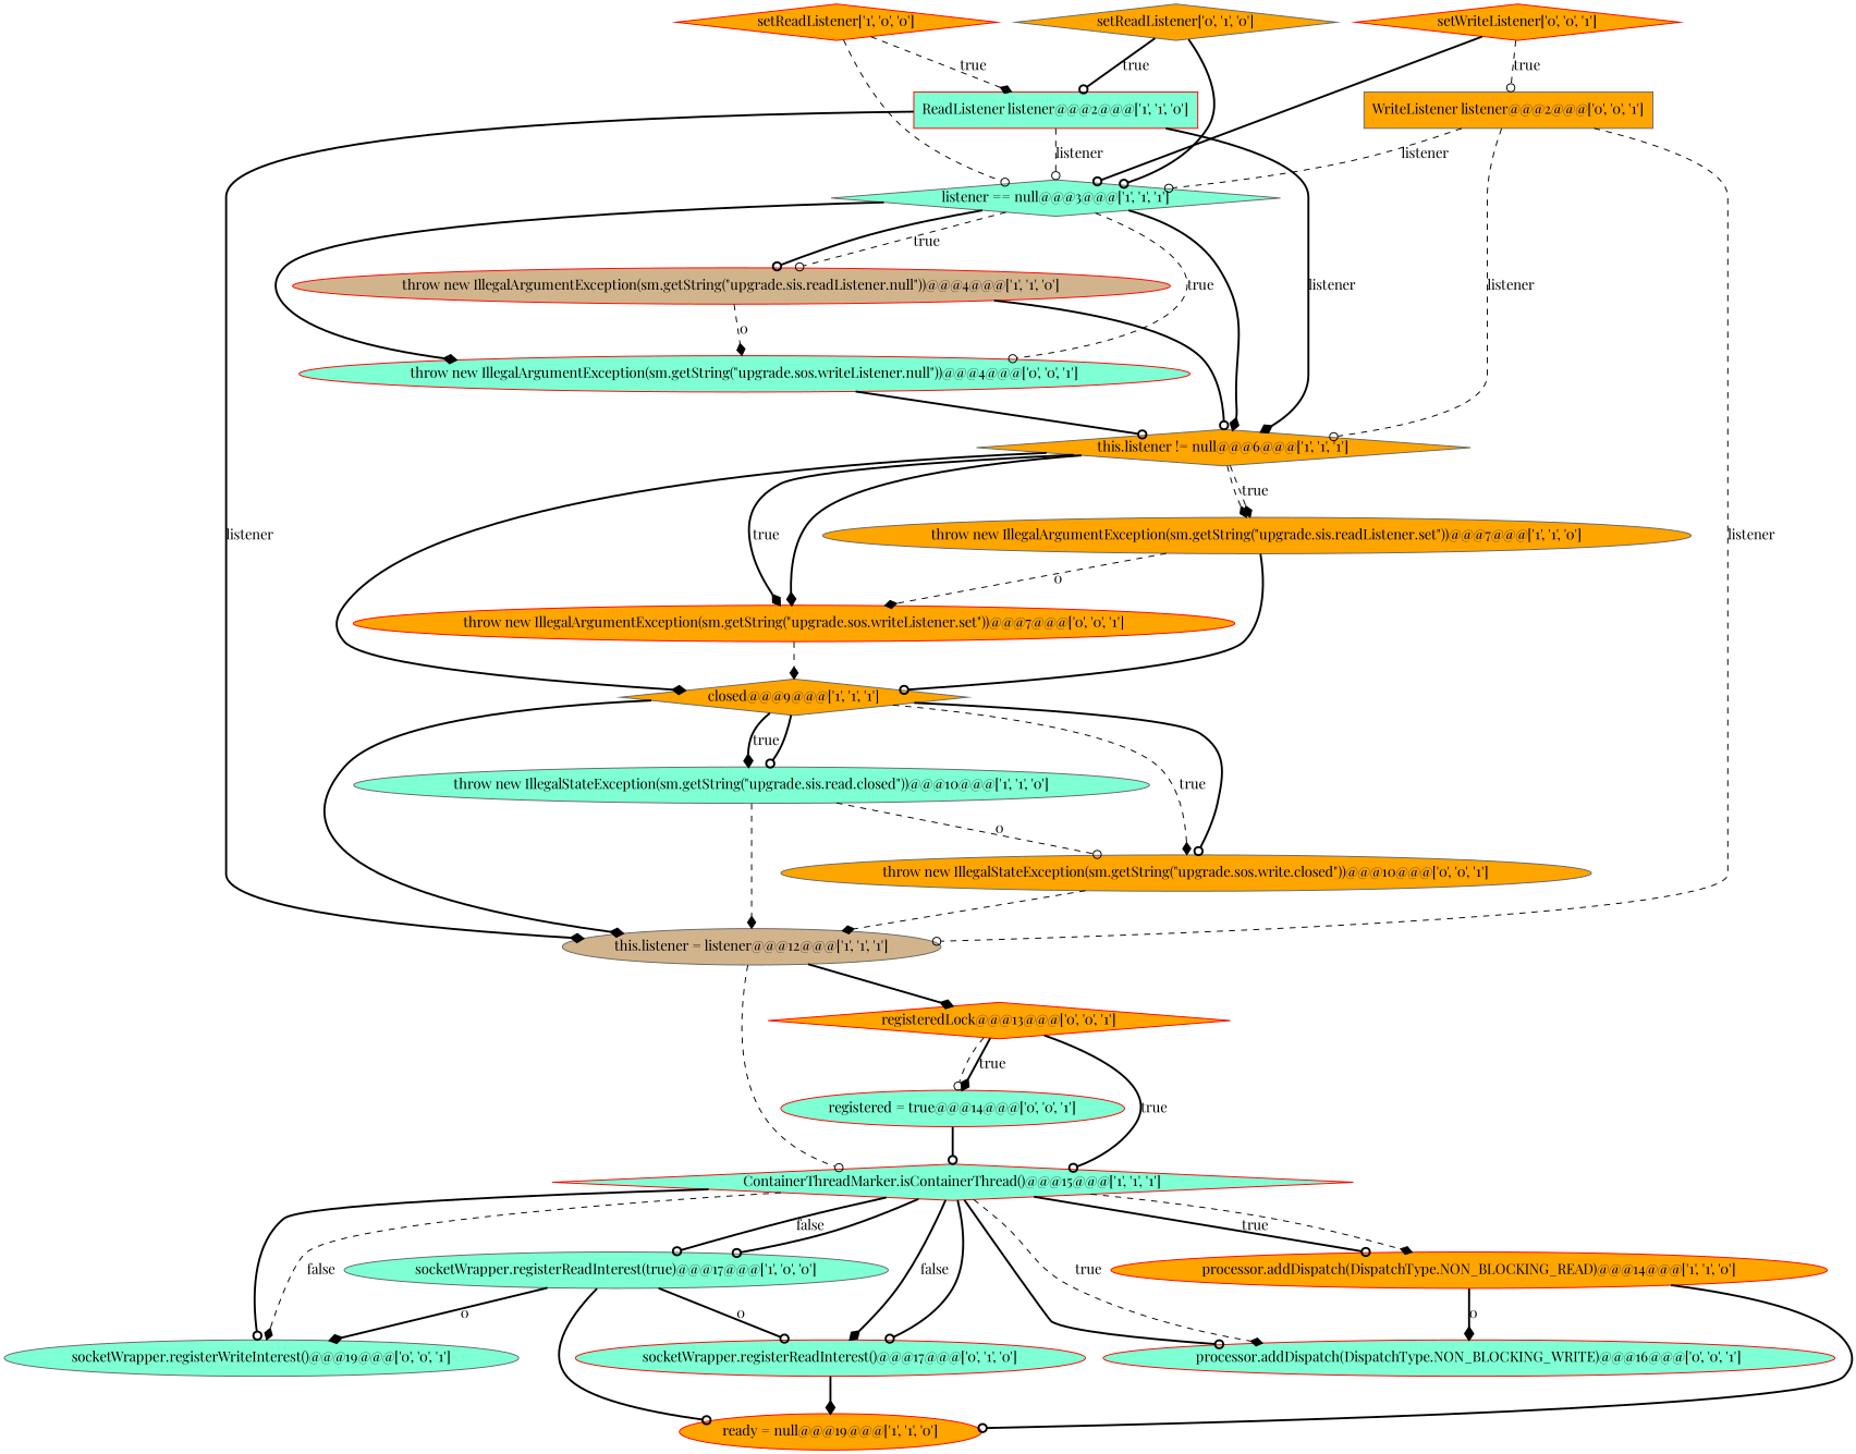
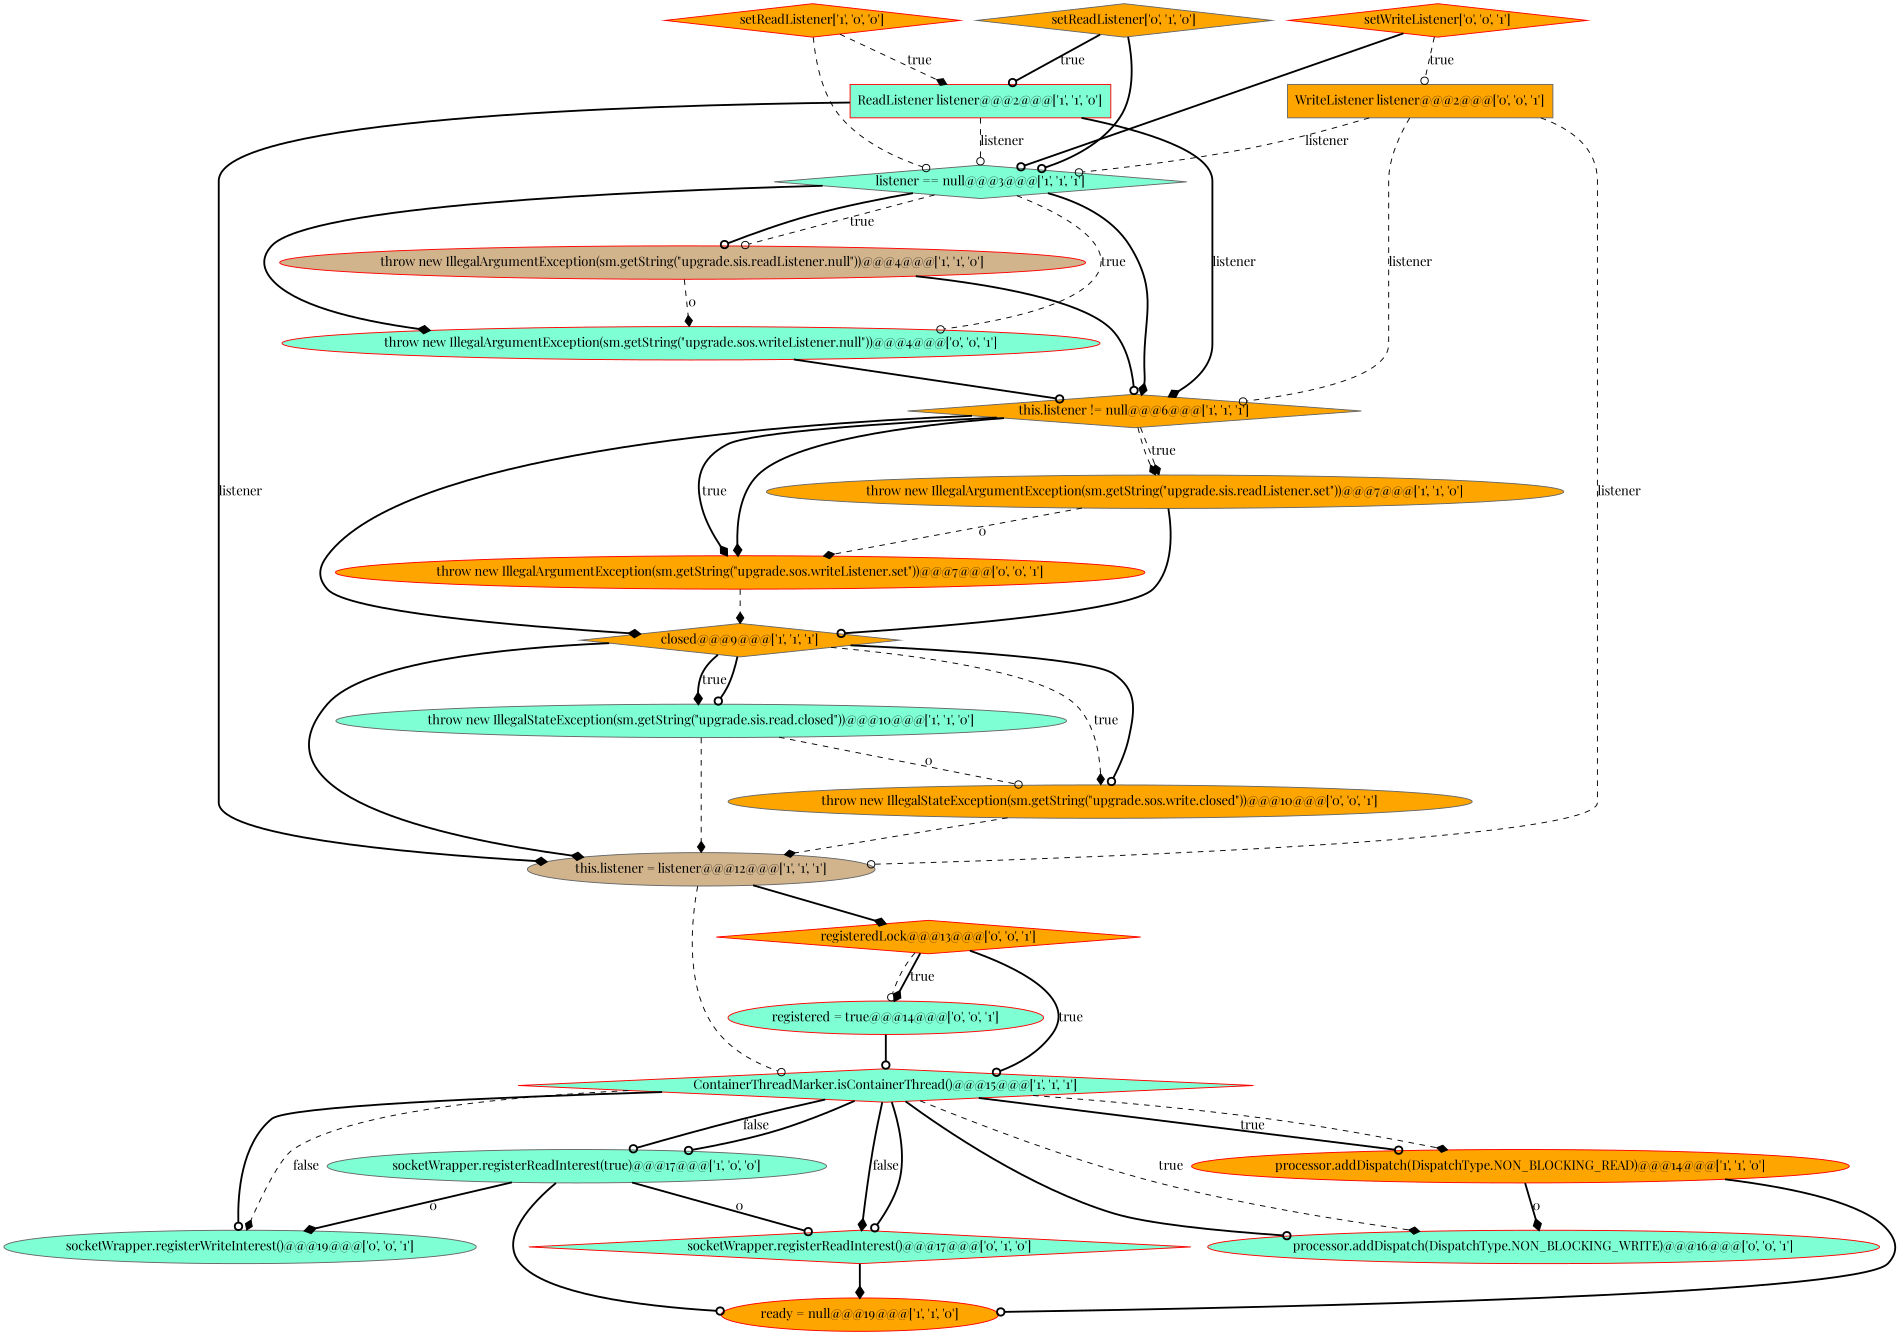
  digraph {
    fontname="Playfair Display"
    node [color=red fillcolor=orange fontname="Playfair Display" shape=ellipse style=filled]
    edge [arrowhead=odot fontname="Playfair Display" style=bold]
    n1 [color=gray40 label="throw new IllegalStateException(sm.getString(\"upgrade.sos.write.closed\"))@@@10@@@['0', '0', '1']"]
    n2 [color=gray40 fillcolor=tan label="this.listener = listener@@@12@@@['1', '1', '1']"]
    n3 [fillcolor=aquamarine label="ContainerThreadMarker.isContainerThread()@@@15@@@['1', '1', '1']" shape=diamond]
    n4 [label="registeredLock@@@13@@@['0', '0', '1']" shape=diamond]
    n5 [color=gray40 label="this.listener != null@@@6@@@['1', '1', '1']" shape=diamond]
    n6 [color=gray40 label="throw new IllegalArgumentException(sm.getString(\"upgrade.sis.readListener.set\"))@@@7@@@['1', '1', '0']"]
    n7 [color=gray40 label="closed@@@9@@@['1', '1', '1']" shape=diamond]
    n8 [label="throw new IllegalArgumentException(sm.getString(\"upgrade.sos.writeListener.set\"))@@@7@@@['0', '0', '1']"]
    n9 [color=gray40 fillcolor=aquamarine label="throw new IllegalStateException(sm.getString(\"upgrade.sis.read.closed\"))@@@10@@@['1', '1', '0']"]
    n10 [label="setReadListener['1', '0', '0']" shape=diamond]
    n11 [fillcolor=aquamarine label="ReadListener listener@@@2@@@['1', '1', '0']" shape=box]
    n12 [color=gray40 fillcolor=aquamarine label="listener == null@@@3@@@['1', '1', '1']" shape=diamond]
    n13 [fillcolor=tan label="throw new IllegalArgumentException(sm.getString(\"upgrade.sis.readListener.null\"))@@@4@@@['1', '1', '0']"]
    n14 [fillcolor=aquamarine label="throw new IllegalArgumentException(sm.getString(\"upgrade.sos.writeListener.null\"))@@@4@@@['0', '0', '1']"]
    n15 [label="setWriteListener['0', '0', '1']" shape=diamond]
    n16 [color=gray40 label="WriteListener listener@@@2@@@['0', '0', '1']" shape=box]
    n17 [color=gray40 fillcolor=aquamarine label="socketWrapper.registerReadInterest(true)@@@17@@@['1', '0', '0']"]
    n18 [fillcolor=aquamarine label="processor.addDispatch(DispatchType.NON_BLOCKING_WRITE)@@@16@@@['0', '0', '1']"]
    n19 [label="processor.addDispatch(DispatchType.NON_BLOCKING_READ)@@@14@@@['1', '1', '0']"]
    n20 [color=gray40 fillcolor=aquamarine label="socketWrapper.registerWriteInterest()@@@19@@@['0', '0', '1']"]
-   n21 [fillcolor=aquamarine label="socketWrapper.registerReadInterest()@@@17@@@['0', '1', '0']"]
+   n21 [fillcolor=aquamarine label="socketWrapper.registerReadInterest()@@@17@@@['0', '1', '0']" shape=diamond]
    n22 [label="ready = null@@@19@@@['1', '1', '0']"]
    n23 [color=gray40 label="setReadListener['0', '1', '0']" shape=diamond]
    n24 [fillcolor=aquamarine label="registered = true@@@14@@@['0', '0', '1']"]
    n1 -> n2 [arrowhead=diamond style=dashed]
    n2 -> n3 [style=dashed]
    n2 -> n4 [arrowhead=diamond]
    n3 -> n17 [label=false]
    n3 -> n17
    n3 -> n18
    n3 -> n18 [arrowhead=diamond label=true style=dashed]
    n3 -> n19 [label=true]
    n3 -> n19 [arrowhead=diamond style=dashed]
    n3 -> n20
    n3 -> n20 [arrowhead=diamond label=false style=dashed]
    n3 -> n21 [arrowhead=diamond label=false]
    n3 -> n21
    n4 -> n3 [label=true]
    n4 -> n24 [arrowhead=diamond label=true]
    n4 -> n24 [style=dashed]
    n5 -> n6 [arrowhead=diamond style=dashed]
    n5 -> n6 [arrowhead=diamond label=true style=dashed]
    n5 -> n7 [arrowhead=diamond]
    n5 -> n8 [arrowhead=diamond label=true]
    n5 -> n8 [arrowhead=diamond]
    n6 -> n7
    n6 -> n8 [arrowhead=diamond label=0 style=dashed]
    n7 -> n1
    n7 -> n1 [arrowhead=diamond label=true style=dashed]
    n7 -> n2 [arrowhead=diamond]
    n7 -> n9 [arrowhead=diamond label=true]
    n7 -> n9
    n8 -> n7 [arrowhead=diamond style=dashed]
    n9 -> n1 [label=0 style=dashed]
    n9 -> n2 [arrowhead=diamond style=dashed]
    n10 -> n11 [arrowhead=diamond label=true style=dashed]
    n10 -> n12 [style=dashed]
    n11 -> n2 [arrowhead=diamond label=listener]
    n11 -> n5 [arrowhead=diamond label=listener]
    n11 -> n12 [label=listener style=dashed]
    n12 -> n5 [arrowhead=diamond]
    n12 -> n13 [label=true style=dashed]
    n12 -> n13
    n12 -> n14 [label=true style=dashed]
    n12 -> n14 [arrowhead=diamond]
    n13 -> n5
    n13 -> n14 [arrowhead=diamond label=0 style=dashed]
    n14 -> n5
    n15 -> n12
    n15 -> n16 [label=true style=dashed]
    n16 -> n2 [label=listener style=dashed]
    n16 -> n5 [label=listener style=dashed]
    n16 -> n12 [label=listener style=dashed]
    n17 -> n20 [arrowhead=diamond label=0]
    n17 -> n21 [label=0]
    n17 -> n22
    n19 -> n18 [arrowhead=diamond label=0]
    n19 -> n22
    n21 -> n22 [arrowhead=diamond]
    n23 -> n11 [label=true]
    n23 -> n12
    n24 -> n3
  }
